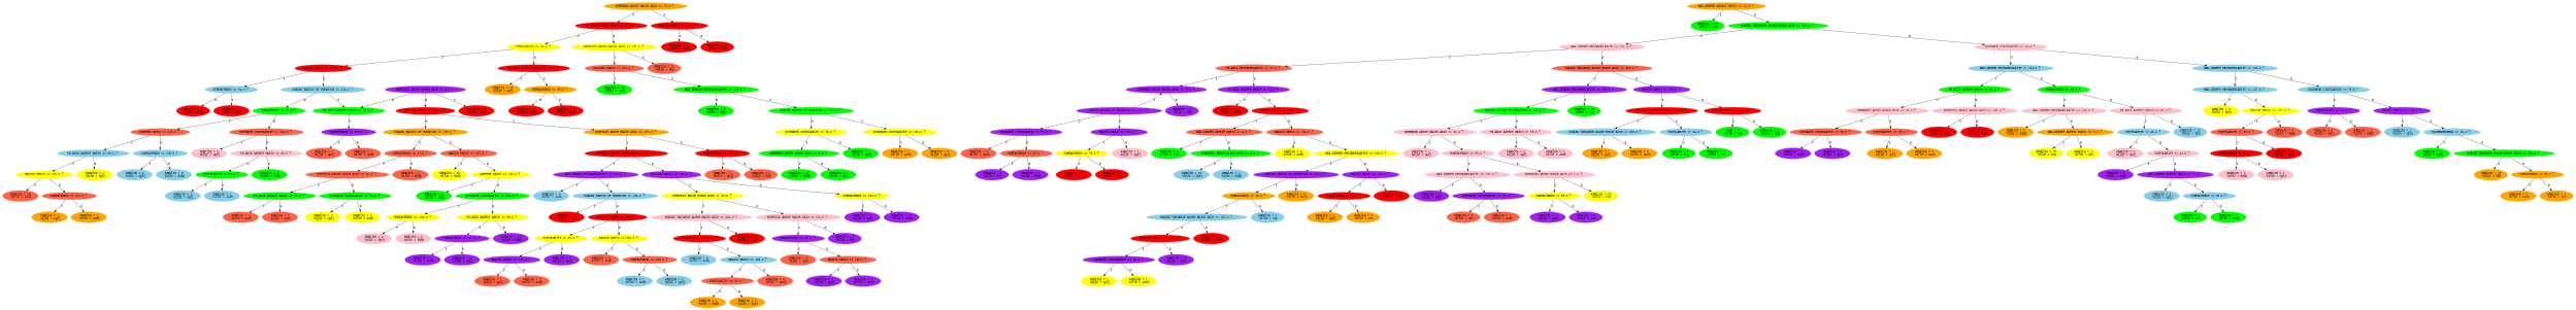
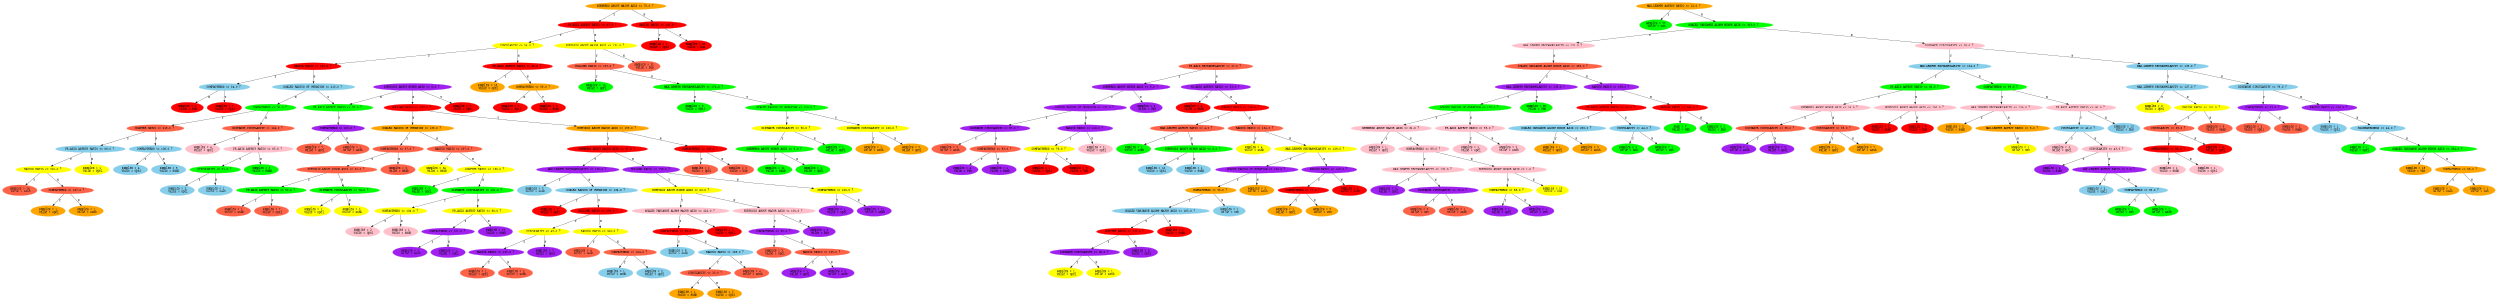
  digraph {
    fontname="Courier Prime"
    node [color=purple fontname="Courier Prime" style=filled]
    edge [fontname="Courier Prime"]
    n1 [color=orange label="SKEWNESS ABOUT MAJOR AXIS <= 75.0 ? "]
    n2 [color=red label="PR.AXIS ASPECT RATIO <= 67.0 ? "]
    n3 [color=red label="RADIUS RATIO <= 163.0 ? "]
    n4 [color=orange label="MAX.LENGTH ASPECT RATIO <= 12.0 ? "]
    n5 [color=green label="samples = 55\n value = van"]
    n6 [color=green label="SCALED VARIANCE ALONG MINOR AXIS <= 309.0 ? "]
    n7 [color=yellow label="CIRCULARITY <= 54.0 ? "]
    n8 [color=yellow label="KURTOSIS ABOUT MAJOR AXIS <= 191.0 ? "]
    n9 [color=red label="samples = 1\n value = opel"]
    n10 [color=red label="samples = 29\n value = bus"]
    n11 [color=red label="RADIUS RATIO <= 167.0 ? "]
    n12 [color=red label="PR.AXIS ASPECT RATIO <= 65.0 ? "]
    n13 [color=tomato label="HOLLOWS RATIO <= 195.0 ? "]
    n14 [color=tomato label="samples = 31\n value = bus"]
    n15 [color=skyblue label="COMPACTNESS <= 94.0 ? "]
    n16 [color=skyblue label="SCALED RADIUS OF GYRATION <= 210.0 ? "]
    n17 [color=orange label="samples = 18\n value = opel"]
    n18 [color=orange label="COMPACTNESS <= 98.0 ? "]
    n19 [color=red label="samples = 7\n value = opel"]
    n20 [color=red label="samples = 1\n value = bus"]
    n21 [color=green label="PR.AXIS ASPECT RATIO <= 57.0 ? "]
    n22 [color=green label="COMPACTNESS <= 90.0 ? "]
    n23 [label="COMPACTNESS <= 109.0 ? "]
    n24 [color=tomato label="SCATTER RATIO <= 218.0 ? "]
    n25 [color=tomato label="DISTANCE CIRCULARITY <= 104.0 ? "]
    n26 [color=tomato label="samples = 7\n value = opel"]
    n27 [color=tomato label="samples = 1\n value = saab"]
    n28 [label="KURTOSIS ABOUT MINOR AXIS <= 0.0 ? "]
    n29 [color=red label="samples = 3\n value = opel"]
    n30 [color=red label="HOLLOWS RATIO <= 202.0 ? "]
    n31 [color=orange label="KURTOSIS ABOUT MAJOR AXIS <= 195.0 ? "]
    n32 [color=orange label="SCALED RADIUS OF GYRATION <= 139.0 ? "]
    n33 [color=red label="SKEWNESS ABOUT MAJOR AXIS <= 67.0 ? "]
    n34 [color=red label="COMPACTNESS <= 109.0 ? "]
    n35 [color=tomato label="COMPACTNESS <= 97.0 ? "]
    n36 [color=tomato label="RADIUS RATIO <= 197.0 ? "]
    n37 [label="MAX.LENGTH RECTANGULARITY <= 136.0 ? "]
    n38 [label="HOLLOWS RATIO <= 198.0 ? "]
    n39 [color=tomato label="samples = 1\n value = opel"]
    n40 [color=tomato label="samples = 3\n value = bus"]
    n41 [color=skyblue label="samples = 3\n value = saab"]
    n42 [color=skyblue label="SCALED RADIUS OF GYRATION <= 164.0 ? "]
    n43 [color=yellow label="KURTOSIS ABOUT MINOR AXIS <= 23.0 ? "]
    n44 [color=yellow label="COMPACTNESS <= 100.0 ? "]
    n45 [color=red label="samples = 7\n value = opel"]
    n46 [color=red label="HOLLOWS RATIO <= 200.0 ? "]
    n47 [color=yellow label="CIRCULARITY <= 45.0 ? "]
    n48 [color=yellow label="RADIUS RATIO <= 200.0 ? "]
    n49 [label="RADIUS RATIO <= 191.0 ? "]
    n50 [label="samples = 7\n value = opel"]
    n51 [color=tomato label="samples = 4\n value = saab"]
    n52 [color=tomato label="COMPACTNESS <= 104.0 ? "]
    n53 [color=tomato label="samples = 1\n value = opel"]
    n54 [color=tomato label="samples = 2\n value = saab"]
    n55 [color=skyblue label="samples = 1\n value = saab"]
    n56 [color=skyblue label="samples = 2\n value = opel"]
    n57 [color=pink label="SCALED VARIANCE ALONG MAJOR AXIS <= 222.0 ? "]
    n58 [color=pink label="KURTOSIS ABOUT MAJOR AXIS <= 191.0 ? "]
    n59 [label="samples = 1\n value = opel"]
    n60 [label="samples = 11\n value = saab"]
    n61 [color=red label="COMPACTNESS <= 89.0 ? "]
    n62 [color=red label="samples = 2\n value = opel"]
    n63 [label="COMPACTNESS <= 95.0 ? "]
    n64 [label="samples = 2\n value = bus"]
    n65 [color=skyblue label="samples = 8\n value = saab"]
    n66 [color=skyblue label="RADIUS RATIO <= 188.0 ? "]
    n67 [color=tomato label="CIRCULARITY <= 39.0 ? "]
    n68 [color=tomato label="samples = 4\n value = saab"]
    n69 [color=orange label="samples = 1\n value = saab"]
    n70 [color=orange label="samples = 3\n value = opel"]
    n71 [color=tomato label="samples = 9\n value = opel"]
    n72 [color=tomato label="RADIUS RATIO <= 195.0 ? "]
    n73 [label="samples = 1\n value = opel"]
    n74 [label="samples = 2\n value = saab"]
    n75 [color=tomato label="KURTOSIS ABOUT MINOR AXIS <= 30.0 ? "]
    n76 [color=tomato label="samples = 2\n value = saab"]
    n77 [color=yellow label="samples = 34\n value = saab"]
    n78 [color=yellow label="SCATTER RATIO <= 186.0 ? "]
    n79 [color=green label="PR.AXIS ASPECT RATIO <= 59.0 ? "]
    n80 [color=green label="DISTANCE CIRCULARITY <= 74.0 ? "]
    n81 [color=tomato label="samples = 1\n value = saab"]
    n82 [color=tomato label="samples = 7\n value = opel"]
    n83 [color=yellow label="samples = 1\n value = opel"]
    n84 [color=yellow label="samples = 2\n value = saab"]
    n85 [color=green label="samples = 3\n value = opel"]
    n86 [color=green label="DISTANCE CIRCULARITY <= 101.0 ? "]
    n87 [color=yellow label="COMPACTNESS <= 104.0 ? "]
    n88 [color=yellow label="PR.AXIS ASPECT RATIO <= 60.0 ? "]
    n89 [color=pink label="samples = 2\n value = opel"]
    n90 [color=pink label="samples = 1\n value = saab"]
    n91 [label="COMPACTNESS <= 101.0 ? "]
    n92 [label="samples = 10\n value = saab"]
    n93 [label="samples = 1\n value = saab"]
    n94 [label="samples = 1\n value = opel"]
    n95 [color=skyblue label="PR.AXIS ASPECT RATIO <= 66.0 ? "]
    n96 [color=skyblue label="COMPACTNESS <= 106.0 ? "]
    n97 [color=pink label="samples = 4\n value = opel"]
    n98 [color=pink label="PR.AXIS ASPECT RATIO <= 65.0 ? "]
    n99 [color=yellow label="RADIUS RATIO <= 220.0 ? "]
    n100 [color=yellow label="samples = 1\n value = opel"]
    n101 [color=skyblue label="samples = 4\n value = opel"]
    n102 [color=skyblue label="samples = 5\n value = saab"]
    n103 [color=tomato label="samples = 24\n value = saab"]
    n104 [color=tomato label="COMPACTNESS <= 107.0 ? "]
    n105 [color=orange label="samples = 1\n value = opel"]
    n106 [color=orange label="samples = 1\n value = saab"]
    n107 [color=green label="CIRCULARITY <= 51.0 ? "]
    n108 [color=green label="samples = 3\n value = saab"]
    n109 [color=skyblue label="samples = 2\n value = opel"]
    n110 [color=skyblue label="samples = 1\n value = saab"]
    n111 [color=red label="samples = 3\n value = saab"]
    n112 [color=red label="samples = 1\n value = opel"]
    n113 [color=green label="samples = 10\n value = opel"]
    n114 [color=green label="MAX.LENGTH RECTANGULARITY <= 174.0 ? "]
    n115 [color=green label="SCALED RADIUS OF GYRATION <= 210.0 ? "]
    n116 [color=green label="samples = 5\n value = opel"]
    n117 [color=yellow label="DISTANCE CIRCULARITY <= 100.0 ? "]
    n118 [color=yellow label="DISTANCE CIRCULARITY <= 90.0 ? "]
    n119 [color=orange label="samples = 1\n value = saab"]
    n120 [color=orange label="samples = 5\n value = opel"]
    n121 [color=green label="SKEWNESS ABOUT MINOR AXIS <= 8.0 ? "]
    n122 [color=green label="samples = 1\n value = opel"]
    n123 [color=green label="samples = 11\n value = saab"]
    n124 [color=green label="samples = 1\n value = opel"]
    n125 [color=pink label="MAX.LENGTH RECTANGULARITY <= 131.0 ? "]
    n126 [color=pink label="DISTANCE CIRCULARITY <= 76.0 ? "]
    n127 [color=tomato label="PR.AXIS RECTANGULARITY <= 17.0 ? "]
    n128 [color=tomato label="SCALED VARIANCE ALONG MINOR AXIS <= 289.0 ? "]
    n129 [color=skyblue label="MAX.LENGTH RECTANGULARITY <= 134.0 ? "]
    n130 [color=skyblue label="MAX.LENGTH RECTANGULARITY <= 135.0 ? "]
    n131 [label="SKEWNESS ABOUT MINOR AXIS <= 5.0 ? "]
    n132 [label="PR.AXIS ASPECT RATIO <= 53.0 ? "]
    n133 [label="MAX.LENGTH RECTANGULARITY <= 138.0 ? "]
    n134 [label="RADIUS RATIO <= 158.0 ? "]
    n135 [label="SCALED RADIUS OF GYRATION <= 132.0 ? "]
    n136 [label="samples = 9\n value = van"]
    n137 [color=red label="samples = 4\n value = saab"]
    n138 [color=red label="RADIUS RATIO <= 130.0 ? "]
    n139 [label="DISTANCE CIRCULARITY <= 57.0 ? "]
    n140 [label="RADIUS RATIO <= 116.0 ? "]
    n141 [color=tomato label="samples = 5\n value = saab"]
    n142 [color=tomato label="COMPACTNESS <= 89.0 ? "]
    n143 [color=pink fillcolor=yellow label="COMPACTNESS <= 78.0 ? "]
    n144 [color=pink label="samples = 2\n value = opel"]
    n145 [label="samples = 4\n value = van"]
    n146 [label="samples = 1\n value = saab"]
    n147 [color=red label="samples = 1\n value = opel"]
    n148 [color=red label="samples = 3\n value = van"]
    n149 [color=tomato label="MAX.LENGTH ASPECT RATIO <= 4.0 ? "]
    n150 [color=tomato label="RADIUS RATIO <= 134.0 ? "]
    n151 [color=green label="samples = 1\n value = saab"]
    n152 [color=green label="KURTOSIS ABOUT MINOR AXIS <= 6.0 ? "]
    n153 [color=yellow label="samples = 4\n value = saab"]
    n154 [color=yellow label="MAX.LENGTH RECTANGULARITY <= 128.0 ? "]
    n155 [color=skyblue label="samples = 10\n value = opel"]
    n156 [color=skyblue label="samples = 1\n value = saab"]
    n157 [label="SCALED RADIUS OF GYRATION <= 130.0 ? "]
    n158 [label="RADIUS RATIO <= 145.0 ? "]
    n159 [color=orange label="COMPACTNESS <= 93.0 ? "]
    n160 [color=orange label="samples = 2\n value = saab"]
    n161 [color=red label="COMPACTNESS <= 77.0 ? "]
    n162 [color=red label="samples = 1\n value = saab"]
    n163 [color=skyblue label="SCALED VARIANCE ALONG MAJOR AXIS <= 163.0 ? "]
    n164 [color=skyblue label="samples = 1\n value = van"]
    n165 [color=red label="SCATTER RATIO <= 133.0 ? "]
    n166 [color=red label="samples = 1\n value = saab"]
    n167 [label="DISTANCE CIRCULARITY <= 66.0 ? "]
    n168 [label="samples = 5\n value = opel"]
    n169 [color=yellow label="samples = 1\n value = opel"]
    n170 [color=yellow label="samples = 1\n value = saab"]
    n171 [color=orange label="samples = 1\n value = opel"]
    n172 [color=orange label="samples = 5\n value = van"]
    n173 [color=green label="SCALED RADIUS OF GYRATION <= 157.0 ? "]
    n174 [color=green label="samples = 35\n value = van"]
    n175 [color=red label="PR.AXIS ASPECT RATIO <= 62.0 ? "]
    n176 [color=red label="RADIUS RATIO <= 164.0 ? "]
    n177 [color=pink label="SKEWNESS ABOUT MAJOR AXIS <= 61.0 ? "]
    n178 [color=pink label="PR.AXIS ASPECT RATIO <= 55.0 ? "]
    n179 [color=pink label="samples = 1\n value = opel"]
    n180 [color=pink label="COMPACTNESS <= 85.0 ? "]
    n181 [color=pink label="samples = 2\n value = opel"]
    n182 [color=pink label="samples = 2\n value = saab"]
    n183 [color=pink label="MAX.LENGTH RECTANGULARITY <= 132.0 ? "]
    n184 [color=pink label="KURTOSIS ABOUT MINOR AXIS <= 1.0 ? "]
    n185 [label="samples = 2\n value = opel"]
    n186 [label="DISTANCE CIRCULARITY <= 70.0 ? "]
    n187 [color=yellow label="COMPACTNESS <= 88.0 ? "]
    n188 [color=yellow label="samples = 19\n value = van"]
    n189 [color=tomato label="samples = 3\n value = van"]
    n190 [color=tomato label="samples = 1\n value = saab"]
    n191 [label="samples = 1\n value = opel"]
    n192 [label="samples = 1\n value = van"]
    n193 [color=skyblue label="SCALED VARIANCE ALONG MINOR AXIS <= 290.0 ? "]
    n194 [color=skyblue label="CIRCULARITY <= 44.0 ? "]
    n195 [color=green label="saab = 7\n value = van"]
    n196 [color=green label="samples = 1\n value = bus"]
    n197 [color=orange label="samples = 1\n value = opel"]
    n198 [color=orange label="samples = 5\n value = saab"]
    n199 [color=green label="samples = 2\n value = bus"]
    n200 [color=green label="samples = 1\n value = van"]
    n201 [color=green label="PR.AXIS ASPECT RATIO <= 62.0 ? "]
    n202 [color=green label="COMPACTNESS <= 88.0 ? "]
    n203 [color=skyblue label="MAX.LENGTH RECTANGULARITY <= 127.0 ? "]
    n204 [color=skyblue label="DISTANCE CIRCULARITY <= 78.0 ? "]
    n205 [color=pink label="SKEWNESS ABOUT MINOR AXIS <= 16.0 ? "]
    n206 [color=pink label="KURTOSIS ABOUT MAJOR AXIS <= 190.0 ? "]
    n207 [color=pink label="MAX.LENGTH RECTANGULARITY <= 136.0 ? "]
    n208 [color=pink label="PR.AXIS ASPECT RATIO <= 60.0 ? "]
    n209 [color=tomato label="DISTANCE CIRCULARITY <= 58.0 ? "]
    n210 [color=tomato label="CIRCULARITY <= 35.0 ? "]
    n211 [color=red label="samples = 2\n value = saab"]
    n212 [color=red label="samples = 8\n value = bus"]
    n213 [label="samples = 1\n value = saab"]
    n214 [label="samples = 5\n value = opel"]
    n215 [color=orange label="samples = 1\n value = opel"]
    n216 [color=orange label="samples = 7\n value = saab"]
    n217 [color=orange label="samples = 2\n value = saab"]
    n218 [color=orange label="MAX.LENGTH ASPECT RATIO <= 8.0 ? "]
    n219 [color=skyblue label="CIRCULARITY <= 42.0 ? "]
    n220 [color=skyblue label="samples = 13\n value = bus"]
-   n221 [color=yellow label="samples = 79\n value = bus"]
    n222 [color=yellow label="samples = 1\n value = van"]
    n223 [color=pink label="samples = 3\n value = opel"]
    n224 [color=pink label="CIRCULARITY <= 43.0 ? "]
    n225 [label="samples = 4\n value = saab"]
    n226 [label="MAX.LENGTH ASPECT RATIO <= 7.0 ? "]
    n227 [color=skyblue label="samples = 2\n value = opel"]
    n228 [color=skyblue label="COMPACTNESS <= 89.0 ? "]
    n229 [color=green label="samples = 1\n value = van"]
    n230 [color=green label="samples = 1\n value = saab"]
    n231 [color=yellow label="samples = 6\n value = opel"]
    n232 [color=yellow label="RADIUS RATIO <= 151.0 ? "]
    n233 [label="COMPACTNESS <= 93.0 ? "]
    n234 [label="RADIUS RATIO <= 136.0 ? "]
    n235 [color=tomato label="CIRCULARITY <= 38.0 ? "]
    n236 [color=tomato label="samples = 5\n value = saab"]
    n237 [color=red label="COMPACTNESS <= 84.0 ? "]
    n238 [color=red label="samples = 4\n value = opel"]
    n239 [color=pink label="samples = 1\n value = saab"]
    n240 [color=pink label="samples = 1\n value = opel"]
    n241 [color=tomato label="samples = 2\n value = opel"]
    n242 [color=tomato label="samples = 1\n value = saab"]
    n243 [color=skyblue label="samples = 1\n value = opel"]
    n244 [color=skyblue label="ELONGATEDNESS <= 42.0 ? "]
    n245 [color=green label="samples = 1\n value = opel"]
    n246 [color=green label="SCALED VARIANCE ALONG MINOR AXIS <= 354.0 ? "]
    n247 [color=orange label="samples = 18\n value = van"]
    n248 [color=orange label="COMPACTNESS <= 88.0 ? "]
    n249 [color=orange label="samples = 1\n value = saab"]
    n250 [color=orange label="samples = 1\n value = van"]
    n1 -> n2 [label=Y]
    n1 -> n3 [label=N]
    n2 -> n7 [label=Y]
    n2 -> n8 [label=N]
    n3 -> n9 [label=Y]
    n3 -> n10 [label=N]
    n4 -> n5 [label=Y]
    n4 -> n6 [label=N]
    n6 -> n125 [label=Y]
    n6 -> n126 [label=N]
    n7 -> n11 [label=Y]
    n7 -> n12 [label=N]
    n8 -> n13 [label=Y]
    n8 -> n14 [label=N]
    n11 -> n15 [label=Y]
    n11 -> n16 [label=N]
    n12 -> n17 [label=Y]
    n12 -> n18 [label=N]
    n13 -> n113 [label=Y]
    n13 -> n114 [label=N]
    n15 -> n19 [label=Y]
    n15 -> n20 [label=N]
    n16 -> n21 [label=Y]
    n16 -> n22 [label=N]
    n18 -> n111 [label=Y]
    n18 -> n112 [label=N]
    n21 -> n23 [label=Y]
    n22 -> n24 [label=Y]
    n22 -> n25 [label=N]
    n23 -> n26 [label=Y]
    n23 -> n27 [label=N]
    n24 -> n95 [label=Y]
    n24 -> n96 [label=N]
    n25 -> n97 [label=Y]
    n25 -> n98 [label=N]
    n28 -> n21 [label=N]
    n28 -> n29 [label=Y]
    n28 -> n30 [label=N]
    n30 -> n31 [label=Y]
    n30 -> n32 [label=N]
    n31 -> n33 [label=Y]
    n31 -> n34 [label=N]
    n32 -> n35 [label=Y]
    n32 -> n36 [label=N]
    n33 -> n37 [label=Y]
    n33 -> n38 [label=N]
    n34 -> n39 [label=Y]
    n34 -> n40 [label=N]
    n35 -> n75 [label=Y]
    n35 -> n76 [label=N]
    n36 -> n77 [label=Y]
    n36 -> n78 [label=N]
    n37 -> n41 [label=Y]
    n37 -> n42 [label=N]
    n38 -> n43 [label=Y]
    n38 -> n44 [label=N]
    n42 -> n45 [label=Y]
    n42 -> n46 [label=N]
    n43 -> n57 [label=Y]
    n43 -> n58 [label=N]
    n44 -> n59 [label=Y]
    n44 -> n60 [label=N]
    n46 -> n47 [label=Y]
    n46 -> n48 [label=N]
    n47 -> n49 [label=Y]
    n47 -> n50 [label=N]
    n48 -> n51 [label=Y]
    n48 -> n52 [label=N]
    n49 -> n53 [label=Y]
    n49 -> n54 [label=N]
    n52 -> n55 [label=Y]
    n52 -> n56 [label=N]
    n57 -> n61 [label=Y]
    n57 -> n62 [label=N]
    n58 -> n63 [label=Y]
    n58 -> n64 [label=N]
    n61 -> n65 [label=Y]
    n61 -> n66 [label=N]
    n63 -> n71 [label=Y]
    n63 -> n72 [label=N]
    n66 -> n67 [label=Y]
    n66 -> n68 [label=N]
    n67 -> n69 [label=Y]
    n67 -> n70 [label=N]
    n72 -> n73 [label=Y]
    n72 -> n74 [label=N]
    n75 -> n79 [label=Y]
    n75 -> n80 [label=N]
    n78 -> n85 [label=Y]
    n78 -> n86 [label=N]
    n79 -> n81 [label=Y]
    n79 -> n82 [label=N]
    n80 -> n83 [label=Y]
    n80 -> n84 [label=N]
    n86 -> n87 [label=Y]
    n86 -> n88 [label=N]
    n87 -> n89 [label=Y]
    n87 -> n90 [label=N]
    n88 -> n91 [label=Y]
    n88 -> n92 [label=N]
    n91 -> n93 [label=Y]
    n91 -> n94 [label=N]
    n95 -> n99 [label=Y]
    n95 -> n100 [label=N]
    n96 -> n101 [label=Y]
    n96 -> n102 [label=N]
    n98 -> n107 [label=Y]
    n98 -> n108 [label=N]
    n99 -> n103 [label=Y]
    n99 -> n104 [label=N]
    n104 -> n105 [label=Y]
    n104 -> n106 [label=N]
    n107 -> n109 [label=Y]
    n107 -> n110 [label=N]
    n114 -> n115 [label=Y]
    n114 -> n116 [label=N]
    n115 -> n117 [label=Y]
    n115 -> n118 [label=N]
    n117 -> n119 [label=Y]
    n117 -> n120 [label=N]
    n118 -> n121 [label=Y]
    n118 -> n122 [label=N]
    n121 -> n123 [label=Y]
    n121 -> n124 [label=N]
-   n125 -> n127 [label=Y]
    n125 -> n128 [label=N]
    n126 -> n129 [label=Y]
    n126 -> n130 [label=N]
    n127 -> n131 [label=Y]
    n127 -> n132 [label=N]
    n128 -> n133 [label=Y]
    n128 -> n134 [label=N]
    n129 -> n201 [label=Y]
    n129 -> n202 [label=N]
    n130 -> n203 [label=Y]
    n130 -> n204 [label=N]
-   n135 -> n131 [label=Y]
+   n131 -> n135 [label=Y]
    n131 -> n136 [label=N]
    n132 -> n137 [label=Y]
    n132 -> n138 [label=N]
    n133 -> n173 [label=Y]
    n133 -> n174 [label=N]
    n134 -> n175 [label=Y]
    n134 -> n176 [label=N]
    n135 -> n139 [label=Y]
    n135 -> n140 [label=N]
    n138 -> n149 [label=Y]
    n138 -> n150 [label=N]
    n139 -> n141 [label=Y]
    n139 -> n142 [label=N]
    n140 -> n143 [label=Y]
    n140 -> n144 [label=N]
    n142 -> n145 [label=Y]
    n142 -> n146 [label=N]
    n143 -> n147 [label=Y]
    n143 -> n148 [label=N]
    n149 -> n151 [label=Y]
    n149 -> n152 [label=N]
    n150 -> n153 [label=Y]
    n150 -> n154 [label=N]
    n152 -> n155 [label=Y]
    n152 -> n156 [label=N]
    n154 -> n157 [label=Y]
    n154 -> n158 [label=N]
    n157 -> n159 [label=Y]
    n157 -> n160 [label=N]
    n158 -> n161 [label=Y]
    n158 -> n162 [label=N]
    n159 -> n163 [label=Y]
    n159 -> n164 [label=N]
    n161 -> n171 [label=Y]
    n161 -> n172 [label=N]
    n163 -> n165 [label=Y]
    n163 -> n166 [label=N]
    n165 -> n167 [label=Y]
    n165 -> n168 [label=N]
    n167 -> n169 [label=Y]
    n167 -> n170 [label=N]
    n173 -> n177 [label=Y]
    n173 -> n178 [label=N]
    n175 -> n193 [label=Y]
    n175 -> n194 [label=N]
    n176 -> n195 [label=Y]
    n176 -> n196 [label=N]
    n177 -> n179 [label=Y]
    n177 -> n180 [label=N]
    n178 -> n181 [label=Y]
    n178 -> n182 [label=N]
    n180 -> n183 [label=Y]
    n180 -> n184 [label=N]
    n183 -> n185 [label=Y]
    n183 -> n186 [label=N]
    n184 -> n187 [label=Y]
    n184 -> n188 [label=N]
    n186 -> n189 [label=Y]
    n186 -> n190 [label=N]
    n187 -> n191 [label=Y]
    n187 -> n192 [label=N]
    n193 -> n197 [label=Y]
    n193 -> n198 [label=N]
    n194 -> n199 [label=Y]
    n194 -> n200 [label=N]
    n201 -> n205 [label=Y]
    n201 -> n206 [label=N]
    n202 -> n207 [label=Y]
    n202 -> n208 [label=N]
    n203 -> n231 [label=Y]
    n203 -> n232 [label=N]
    n204 -> n233 [label=Y]
    n204 -> n234 [label=N]
    n205 -> n209 [label=Y]
    n205 -> n210 [label=N]
    n206 -> n211 [label=Y]
    n206 -> n212 [label=N]
    n207 -> n217 [label=Y]
    n207 -> n218 [label=N]
    n208 -> n219 [label=Y]
    n208 -> n220 [label=N]
    n209 -> n213 [label=Y]
    n209 -> n214 [label=N]
    n210 -> n215 [label=Y]
    n210 -> n216 [label=N]
-   n218 -> n221 [label=Y]
    n218 -> n222 [label=N]
    n219 -> n223 [label=Y]
    n219 -> n224 [label=N]
    n224 -> n225 [label=Y]
    n224 -> n226 [label=N]
    n226 -> n227 [label=Y]
    n226 -> n228 [label=N]
    n228 -> n229 [label=Y]
    n228 -> n230 [label=N]
    n232 -> n235 [label=Y]
    n232 -> n236 [label=N]
    n233 -> n241 [label=Y]
    n233 -> n242 [label=N]
    n234 -> n243 [label=Y]
    n234 -> n244 [label=N]
    n235 -> n237 [label=Y]
    n235 -> n238 [label=N]
    n237 -> n239 [label=Y]
    n237 -> n240 [label=N]
    n244 -> n245 [label=Y]
    n244 -> n246 [label=N]
    n246 -> n247 [label=Y]
    n246 -> n248 [label=N]
    n248 -> n249 [label=Y]
    n248 -> n250 [label=N]
  }
